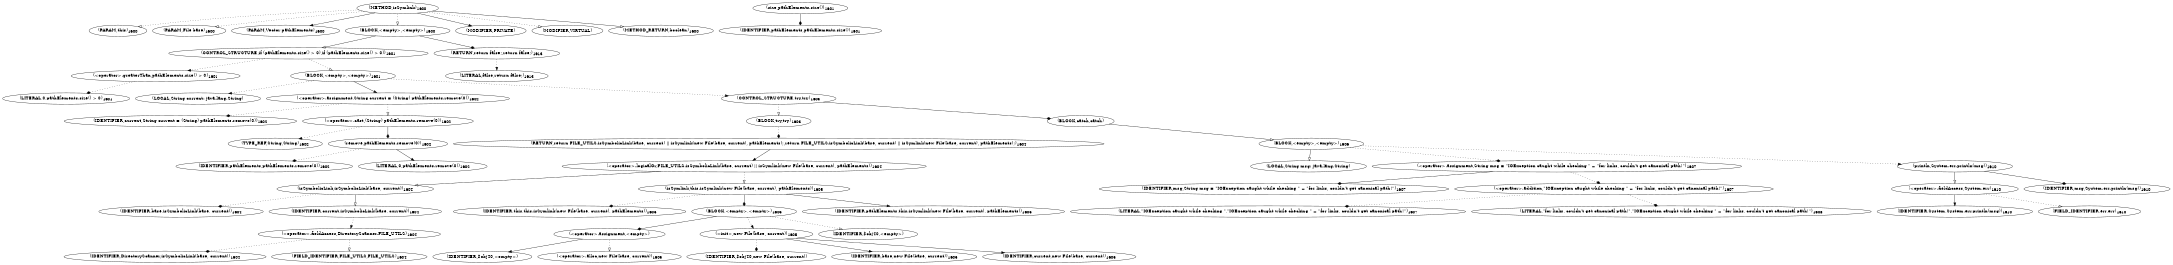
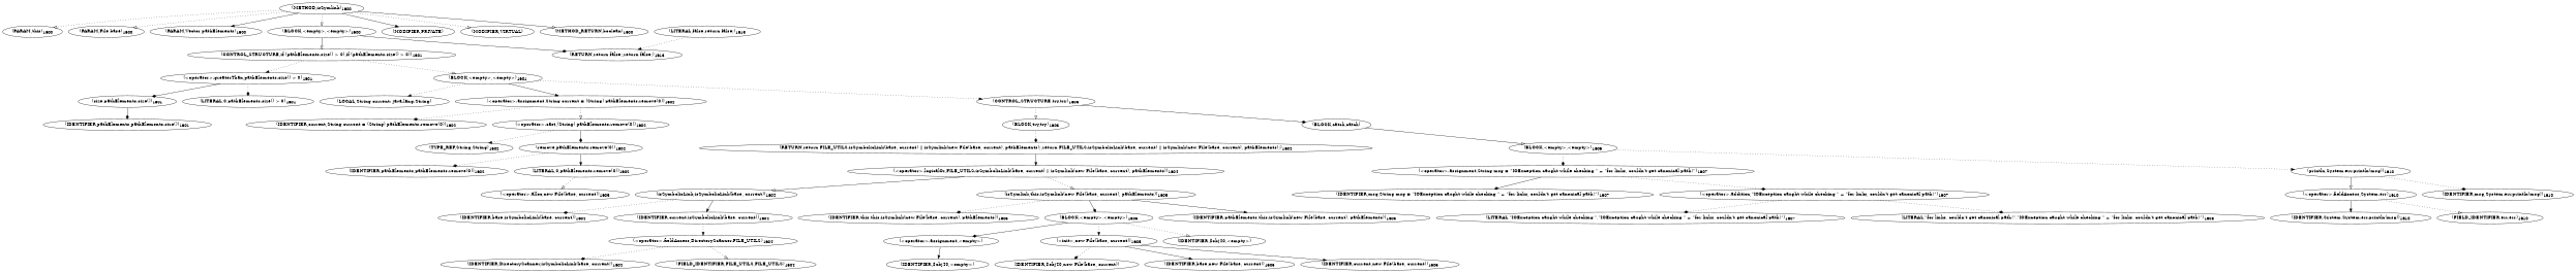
  digraph {
    edge [arrowhead=diamond style=dotted]
    n1 [label=<(METHOD,isSymlink)<SUB>1600</SUB>>]
    n2 [label=<(PARAM,this)<SUB>1600</SUB>>]
    n3 [label=<(PARAM,File base)<SUB>1600</SUB>>]
    n4 [label=<(PARAM,Vector pathElements)<SUB>1600</SUB>>]
    n5 [label=<(BLOCK,&lt;empty&gt;,&lt;empty&gt;)<SUB>1600</SUB>>]
    n6 [label=<(MODIFIER,PRIVATE)>]
    n7 [label=<(MODIFIER,VIRTUAL)>]
    n8 [label=<(METHOD_RETURN,boolean)<SUB>1600</SUB>>]
    n9 [label=<(CONTROL_STRUCTURE,if (pathElements.size() &gt; 0),if (pathElements.size() &gt; 0))<SUB>1601</SUB>>]
    n10 [label=<(RETURN,return false;,return false;)<SUB>1613</SUB>>]
    n11 [label=<(&lt;operator&gt;.greaterThan,pathElements.size() &gt; 0)<SUB>1601</SUB>>]
    n12 [label=<(BLOCK,&lt;empty&gt;,&lt;empty&gt;)<SUB>1601</SUB>>]
    n13 [label=<(LITERAL,false,return false;)<SUB>1613</SUB>>]
    n14 [label=<(size,pathElements.size())<SUB>1601</SUB>>]
    n15 [label=<(LITERAL,0,pathElements.size() &gt; 0)<SUB>1601</SUB>>]
    n16 [label=<(LOCAL,String current: java.lang.String)>]
    n17 [label=<(&lt;operator&gt;.assignment,String current = (String) pathElements.remove(0))<SUB>1602</SUB>>]
    n18 [label=<(CONTROL_STRUCTURE,try,try)<SUB>1603</SUB>>]
    n19 [label=<(IDENTIFIER,pathElements,pathElements.size())<SUB>1601</SUB>>]
    n20 [label=<(IDENTIFIER,current,String current = (String) pathElements.remove(0))<SUB>1602</SUB>>]
    n21 [label=<(&lt;operator&gt;.cast,(String) pathElements.remove(0))<SUB>1602</SUB>>]
    n22 [label=<(BLOCK,try,try)<SUB>1603</SUB>>]
    n23 [label=<(BLOCK,catch,catch)>]
    n24 [label=<(TYPE_REF,String,String)<SUB>1602</SUB>>]
    n25 [label=<(remove,pathElements.remove(0))<SUB>1602</SUB>>]
    n26 [label=<(IDENTIFIER,pathElements,pathElements.remove(0))<SUB>1602</SUB>>]
    n27 [label=<(LITERAL,0,pathElements.remove(0))<SUB>1602</SUB>>]
    n28 [label=<(RETURN,return FILE_UTILS.isSymbolicLink(base, current) || isSymlink(new File(base, current), pathElements);,return FILE_UTILS.isSymbolicLink(base, current) || isSymlink(new File(base, current), pathElements);)<SUB>1604</SUB>>]
    n29 [label=<(BLOCK,&lt;empty&gt;,&lt;empty&gt;)<SUB>1606</SUB>>]
    n30 [label=<(&lt;operator&gt;.logicalOr,FILE_UTILS.isSymbolicLink(base, current) || isSymlink(new File(base, current), pathElements))<SUB>1604</SUB>>]
    n31 [label=<(isSymbolicLink,isSymbolicLink(base, current))<SUB>1604</SUB>>]
    n32 [label=<(isSymlink,this.isSymlink(new File(base, current), pathElements))<SUB>1605</SUB>>]
    n33 [label=<(IDENTIFIER,base,isSymbolicLink(base, current))<SUB>1604</SUB>>]
    n34 [label=<(IDENTIFIER,current,isSymbolicLink(base, current))<SUB>1604</SUB>>]
    n35 [label=<(IDENTIFIER,this,this.isSymlink(new File(base, current), pathElements))<SUB>1605</SUB>>]
    n36 [label=<(BLOCK,&lt;empty&gt;,&lt;empty&gt;)<SUB>1605</SUB>>]
    n37 [label=<(IDENTIFIER,pathElements,this.isSymlink(new File(base, current), pathElements))<SUB>1605</SUB>>]
    n38 [label=<(&lt;operator&gt;.fieldAccess,DirectoryScanner.FILE_UTILS)<SUB>1604</SUB>>]
    n39 [label=<(IDENTIFIER,DirectoryScanner,isSymbolicLink(base, current))<SUB>1604</SUB>>]
    n40 [label=<(FIELD_IDENTIFIER,FILE_UTILS,FILE_UTILS)<SUB>1604</SUB>>]
    n41 [label=<(&lt;operator&gt;.assignment,&lt;empty&gt;)>]
    n42 [label=<(&lt;init&gt;,new File(base, current))<SUB>1605</SUB>>]
    n43 [label=<(IDENTIFIER,$obj40,&lt;empty&gt;)>]
    n44 [label=<(IDENTIFIER,$obj40,&lt;empty&gt;)>]
    n45 [label=<(&lt;operator&gt;.alloc,new File(base, current))<SUB>1605</SUB>>]
    n46 [label=<(IDENTIFIER,$obj40,new File(base, current))>]
    n47 [label=<(IDENTIFIER,base,new File(base, current))<SUB>1605</SUB>>]
    n48 [label=<(IDENTIFIER,current,new File(base, current))<SUB>1605</SUB>>]
-   n49 [label=<(LOCAL,String msg: java.lang.String)>]
    n50 [label=<(&lt;operator&gt;.assignment,String msg = &quot;IOException caught while checking &quot; + &quot;for links, couldn't get canonical path!&quot;)<SUB>1607</SUB>>]
    n51 [label=<(println,System.err.println(msg))<SUB>1610</SUB>>]
    n52 [label=<(IDENTIFIER,msg,String msg = &quot;IOException caught while checking &quot; + &quot;for links, couldn't get canonical path!&quot;)<SUB>1607</SUB>>]
    n53 [label=<(&lt;operator&gt;.addition,&quot;IOException caught while checking &quot; + &quot;for links, couldn't get canonical path!&quot;)<SUB>1607</SUB>>]
    n54 [label=<(&lt;operator&gt;.fieldAccess,System.err)<SUB>1610</SUB>>]
    n55 [label=<(IDENTIFIER,msg,System.err.println(msg))<SUB>1610</SUB>>]
    n56 [label=<(LITERAL,&quot;IOException caught while checking &quot;,&quot;IOException caught while checking &quot; + &quot;for links, couldn't get canonical path!&quot;)<SUB>1607</SUB>>]
    n57 [label=<(LITERAL,&quot;for links, couldn't get canonical path!&quot;,&quot;IOException caught while checking &quot; + &quot;for links, couldn't get canonical path!&quot;)<SUB>1608</SUB>>]
    n58 [label=<(IDENTIFIER,System,System.err.println(msg))<SUB>1610</SUB>>]
    n59 [label=<(FIELD_IDENTIFIER,err,err)<SUB>1610</SUB>>]
    n1 -> n2 [arrowhead=onormal]
    n1 -> n3 [arrowhead=onormal]
    n1 -> n4 [arrowhead=normal style=solid]
    n1 -> n5 [arrowhead=onormal]
    n1 -> n6 [arrowhead=normal style=solid]
    n1 -> n7 [arrowhead=onormal]
    n1 -> n8 [arrowhead=onormal style=solid]
    n5 -> n9 [arrowhead=onormal style=solid]
    n5 -> n10 [style=solid]
    n9 -> n11 [arrowhead=normal]
    n9 -> n12 [arrowhead=onormal]
-   n10 -> n13 [arrowhead=normal]
+   n13 -> n10 [arrowhead=normal]
+   n11 -> n14 [style=solid]
    n11 -> n15
    n12 -> n16 [arrowhead=normal]
    n12 -> n17 [arrowhead=normal style=solid]
    n12 -> n18 [arrowhead=normal]
    n14 -> n19 [style=solid]
    n17 -> n20
    n17 -> n21 [arrowhead=onormal]
    n18 -> n22 [arrowhead=onormal]
    n18 -> n23 [style=solid]
    n21 -> n24 [arrowhead=normal]
    n21 -> n25 [style=solid]
    n22 -> n28
    n23 -> n29 [arrowhead=onormal style=solid]
    n25 -> n26
    n25 -> n27 [arrowhead=normal style=solid]
    n28 -> n30 [arrowhead=normal style=solid]
-   n29 -> n49 [arrowhead=onormal style=solid]
    n29 -> n50
    n29 -> n51 [arrowhead=normal]
    n30 -> n31 [arrowhead=onormal style=solid]
    n30 -> n32 [arrowhead=onormal]
    n31 -> n33
-   n31 -> n34 [arrowhead=onormal style=solid]
+   n31 -> n34 [arrowhead=normal style=solid]
    n32 -> n35
    n32 -> n36 [style=solid]
    n32 -> n37 [arrowhead=normal style=solid]
    n34 -> n38 [arrowhead=normal]
    n36 -> n41 [style=solid]
    n36 -> n42 [arrowhead=normal]
    n36 -> n43 [arrowhead=onormal]
    n38 -> n39
    n38 -> n40 [arrowhead=onormal]
    n41 -> n44 [arrowhead=normal style=solid]
-   n41 -> n45 [arrowhead=onormal]
+   n27 -> n45 [arrowhead=onormal]
    n42 -> n46
    n42 -> n47 [arrowhead=normal style=solid]
    n42 -> n48 [arrowhead=normal style=solid]
    n50 -> n52 [style=solid]
    n50 -> n53
    n51 -> n54 [arrowhead=onormal style=solid]
-   n51 -> n55 [style=solid]
+   n51 -> n55
    n53 -> n56
    n53 -> n57
    n54 -> n58 [arrowhead=normal style=solid]
    n54 -> n59 [arrowhead=onormal]
  }
